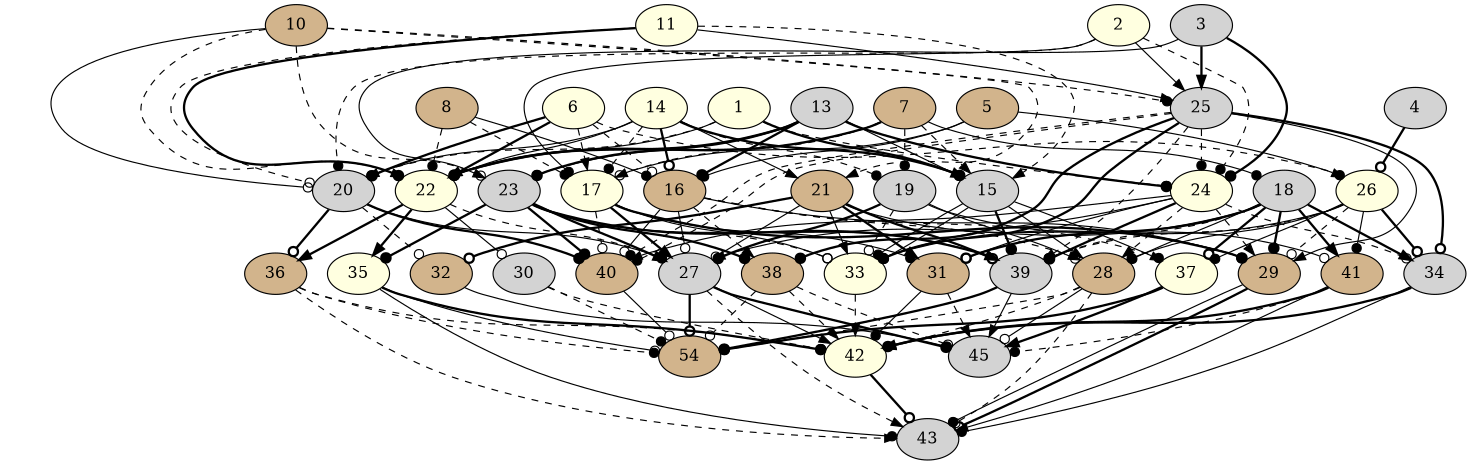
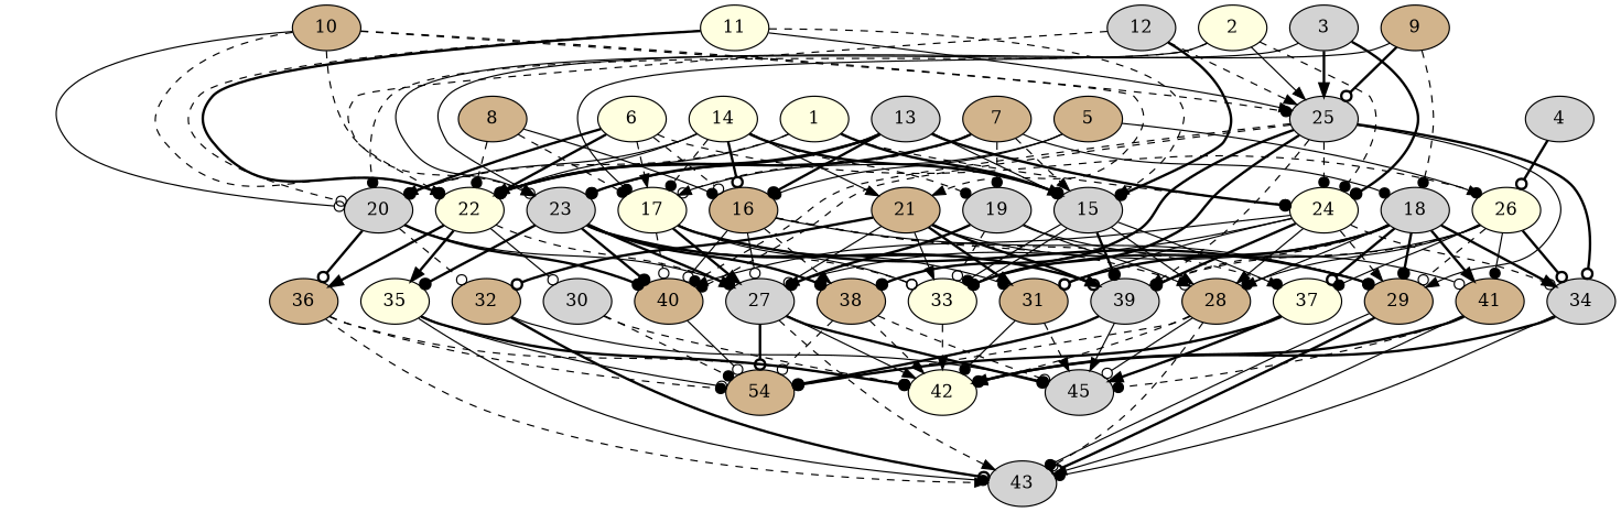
  digraph {
    node [alpha=0.04 fillcolor=lightgrey style=filled]
    edge [arrowhead=dot style=solid]
    1 [alpha=0.15 expect_size=35200000 fillcolor=lightyellow]
    15 [alpha=0.10 expect_size=30806016]
    20 [alpha=0.02 expect_size=48494592]
    22 [alpha=0.11 expect_size=39869440 fillcolor=lightyellow]
    24 [alpha=0.09 expect_size=6544384 fillcolor=lightyellow]
    28 [alpha=0.20 expect_size=7092224 fillcolor=tan]
    33 [alpha=0.02 expect_size=12201984 fillcolor=lightyellow]
    37 [expect_size=36798464 fillcolor=lightyellow]
    39 [alpha=0.19 expect_size=29922304]
    27 [alpha=0.17 expect_size=17608704]
    40 [alpha=0.13 expect_size=42124288 fillcolor=tan]
    32 [expect_size=33093632 fillcolor=tan]
    36 [alpha=0.03 expect_size=39052288 fillcolor=tan]
    30 [expect_size=43778048]
    35 [alpha=0.17 expect_size=17581056 fillcolor=lightyellow]
    29 [alpha=0.05 expect_size=36014080 fillcolor=tan]
    31 [alpha=0.19 expect_size=48546816 fillcolor=tan]
    34 [expect_size=43552768]
    42 [alpha=0.01 expect_size=48867328 fillcolor=lightyellow]
    43 [alpha=0.05 expect_size=11731968]
    n21 [alpha=0.09 expect_size=17185792 fillcolor=tan label=54]
    45 [alpha=0.20 expect_size=27301888]
    2 [alpha=0.01 expect_size=20026368 fillcolor=lightyellow]
    17 [alpha=0.16 expect_size=40275968 fillcolor=lightyellow]
    25 [alpha=0.09 expect_size=20155392]
    38 [expect_size=30451712 fillcolor=tan]
    3 [alpha=0.11 expect_size=15738880]
    23 [alpha=0.13 expect_size=10094592]
    4 [alpha=0.07 expect_size=37232640]
    26 [alpha=0.19 expect_size=42782720 fillcolor=lightyellow]
    16 [alpha=0.09 expect_size=36639744 fillcolor=tan]
    41 [alpha=0.20 expect_size=51936256 fillcolor=tan]
    5 [alpha=0.02 expect_size=15638528 fillcolor=tan]
    6 [alpha=0.02 expect_size=28445696 fillcolor=lightyellow]
    7 [expect_size=24872960 fillcolor=tan]
    18 [alpha=0.12 expect_size=50690048]
    19 [alpha=0.03 expect_size=40098816]
    8 [alpha=0.16 expect_size=15155200 fillcolor=tan]
+   9 [expect_size=12153856 fillcolor=tan]
    10 [alpha=0.15 expect_size=37308416 fillcolor=tan]
    21 [alpha=0.13 expect_size=37249024 fillcolor=tan]
    11 [alpha=0.01 expect_size=41935872 fillcolor=lightyellow]
+   12 [alpha=0.07 expect_size=31243264]
    13 [alpha=0.18 expect_size=34711552]
    14 [alpha=0.06 expect_size=14501888 fillcolor=lightyellow]
    1 -> 15 [arrowhead=normal style=bold]
    1 -> 20 [arrowhead=normal style=dashed]
    1 -> 22 [arrowhead=odot]
    1 -> 24 [style=dashed]
    15 -> 28 [arrowhead=normal]
    15 -> 33
    15 -> 33
    15 -> 37 [arrowhead=normal]
    15 -> 39 [style=bold]
    20 -> 27 [arrowhead=odot]
    20 -> 40 [style=bold]
    20 -> 32 [arrowhead=odot style=dashed]
    20 -> 36 [arrowhead=odot style=bold]
    22 -> 27 [style=dashed]
    22 -> 36 [arrowhead=normal style=bold]
    22 -> 30 [arrowhead=odot]
    22 -> 35 [arrowhead=normal style=bold]
-   24 -> 28 [arrowhead=normal style=dashed]
+   24 -> 28 [arrowhead=normal]
    24 -> 33 [arrowhead=odot]
    24 -> 39 [style=bold]
    24 -> 40 [arrowhead=normal]
    24 -> 29 [arrowhead=normal style=dashed]
    24 -> 31 [arrowhead=odot]
    24 -> 34 [arrowhead=odot style=dashed]
    28 -> 42 [arrowhead=normal style=dashed]
    28 -> 43 [arrowhead=odot style=dashed]
    28 -> n21 [arrowhead=odot style=dashed]
    28 -> 45 [arrowhead=odot]
    33 -> 42 [arrowhead=normal style=dashed]
    37 -> n21 [arrowhead=odot style=bold]
    37 -> 45 [arrowhead=normal style=bold]
    39 -> n21 [style=bold]
    39 -> 45 [arrowhead=normal]
    27 -> 42 [arrowhead=normal]
    27 -> 43 [arrowhead=normal style=dashed]
    27 -> n21 [arrowhead=odot style=bold]
    27 -> 45 [style=bold]
    40 -> n21 [arrowhead=odot]
-   42 -> 43 [arrowhead=odot style=bold]
+   32 -> 43 [arrowhead=odot style=bold]
    32 -> 45 [arrowhead=odot]
    36 -> 42 [style=dashed]
    36 -> 43 [arrowhead=normal style=dashed]
    36 -> n21 [style=dashed]
    30 -> 42 [style=dashed]
    30 -> n21 [style=dashed]
    35 -> 42 [style=bold]
    35 -> 43
    35 -> n21 [arrowhead=odot]
    29 -> 43
    29 -> 43 [arrowhead=odot style=bold]
    31 -> 42
    31 -> 45 [arrowhead=normal style=dashed]
    34 -> 42 [style=bold]
    34 -> 43
    2 -> 20 [style=dashed]
    2 -> 24 [style=dashed]
    2 -> 17
    2 -> 25 [arrowhead=normal]
    17 -> 33 [arrowhead=odot]
    17 -> 39 [arrowhead=normal]
    17 -> 27 [arrowhead=normal style=bold]
    17 -> 40 [arrowhead=odot style=dashed]
    17 -> 29 [style=bold]
    25 -> 24 [style=dashed]
    25 -> 33 [arrowhead=odot style=bold]
    25 -> 39 [arrowhead=normal style=dashed]
    25 -> 40 [style=dashed]
    25 -> 40 [style=dashed]
    25 -> 29 [arrowhead=normal]
    25 -> 34 [arrowhead=odot style=bold]
    25 -> 38 [style=bold]
    38 -> 42 [arrowhead=normal style=dashed]
    38 -> n21 [arrowhead=odot style=dashed]
    38 -> 45 [arrowhead=odot style=dashed]
    3 -> 24 [style=bold]
    3 -> 25 [arrowhead=normal style=bold]
    3 -> 23 [arrowhead=normal]
    23 -> 33 [arrowhead=odot style=dashed]
    23 -> 39 [arrowhead=normal style=bold]
    23 -> 27 [arrowhead=normal style=bold]
    23 -> 40 [style=bold]
    23 -> 35 [style=bold]
    23 -> 31
    23 -> 38 [style=bold]
    4 -> 26 [arrowhead=odot style=bold]
    26 -> 28
    26 -> 33 [arrowhead=odot]
    26 -> 37
    26 -> 39 [style=dashed]
    26 -> 29 [arrowhead=odot style=dashed]
    26 -> 34 [arrowhead=odot style=bold]
    26 -> 41
    16 -> 28 [arrowhead=normal style=dashed]
    16 -> 37 [style=dashed]
    16 -> 27 [arrowhead=odot]
    16 -> 40 [arrowhead=odot]
    16 -> 29 [arrowhead=odot]
    16 -> 38 [arrowhead=normal style=dashed]
    41 -> 42 [arrowhead=normal style=bold]
    41 -> 43 [arrowhead=normal]
    41 -> 45 [style=dashed]
    5 -> 17 [arrowhead=odot]
    5 -> 26 [arrowhead=normal]
    5 -> 16
    6 -> 20 [style=bold]
    6 -> 22 [arrowhead=normal style=bold]
    6 -> 17 [arrowhead=normal style=dashed]
    6 -> 26 [style=dashed]
    6 -> 16 [arrowhead=odot style=dashed]
    7 -> 15 [arrowhead=normal style=dashed]
    7 -> 22 [arrowhead=odot style=bold]
    7 -> 17 [arrowhead=normal style=dashed]
    7 -> 23 [arrowhead=odot]
    7 -> 18
    7 -> 19 [style=dashed]
-   18 -> 28
+   18 -> 28 [arrowhead=normal]
    18 -> 37 [arrowhead=odot style=bold]
    18 -> 39 [arrowhead=odot style=dashed]
    18 -> 27 [arrowhead=normal]
    18 -> 29 [style=bold]
    18 -> 31 [arrowhead=odot style=bold]
    18 -> 34 [arrowhead=normal style=bold]
    18 -> 41 [arrowhead=normal style=bold]
    19 -> 28 [arrowhead=odot]
    19 -> 33 [arrowhead=odot style=dashed]
    19 -> 27 [style=bold]
    19 -> 41 [arrowhead=odot]
    8 -> 22 [style=dashed]
    8 -> 17 [style=dashed]
    8 -> 16
+   9 -> 25 [arrowhead=odot style=bold]
+   9 -> 23 [arrowhead=normal]
+   9 -> 18 [style=dashed]
    10 -> 20 [arrowhead=odot]
    10 -> 22 [arrowhead=normal style=dashed]
    10 -> 25 [style=dashed]
    10 -> 23 [arrowhead=odot style=dashed]
    10 -> 21 [arrowhead=normal style=dashed]
    21 -> 33 [arrowhead=normal]
    21 -> 39 [arrowhead=odot style=bold]
    21 -> 27 [arrowhead=odot]
    21 -> 32 [arrowhead=odot style=bold]
    21 -> 29
    21 -> 31 [arrowhead=normal style=bold]
    11 -> 15 [arrowhead=normal style=dashed]
    11 -> 20 [arrowhead=odot style=dashed]
    11 -> 22 [style=bold]
    11 -> 25 [arrowhead=normal]
+   12 -> 15 [style=bold]
+   12 -> 22 [style=dashed]
+   12 -> 25 [arrowhead=normal style=dashed]
    13 -> 15
    13 -> 22 [style=bold]
    13 -> 24 [style=bold]
    13 -> 23 [style=bold]
    13 -> 16 [style=bold]
    14 -> 15 [style=bold]
    14 -> 20
    14 -> 22 [arrowhead=odot]
    14 -> 17 [style=dashed]
    14 -> 16 [arrowhead=odot style=bold]
    14 -> 19 [style=dashed]
    14 -> 21 [arrowhead=normal]
  }
